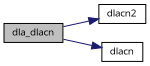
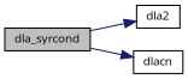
  digraph {
    fontname="Open Sans"
    rankdir=LR
    node [color=black fillcolor=white fontname="Open Sans" fontsize=10 shape=record style=filled]
    edge [color=midnightblue fontname="Open Sans" fontsize=10 labelfontname=Helvetica labelfontsize=10 style=solid]
-   n1 [fillcolor=grey75 fontcolor=black height=0.2 label=dla_dlacn width=0.4]
-   n2 [height=0.2 label=dlacn2 width=0.4]
+   n1 [fillcolor=grey75 fontcolor=black height=0.2 label=dla_syrcond width=0.4]
+   n2 [height=0.2 label=dla2 width=0.4]
    n3 [height=0.2 label=dlacn width=0.4]
    n1 -> n2
    n1 -> n3
  }
